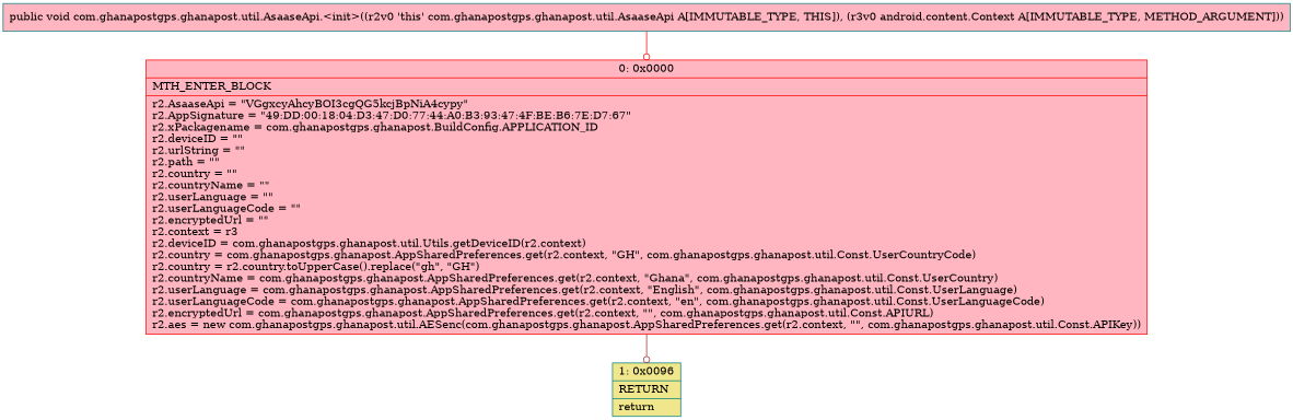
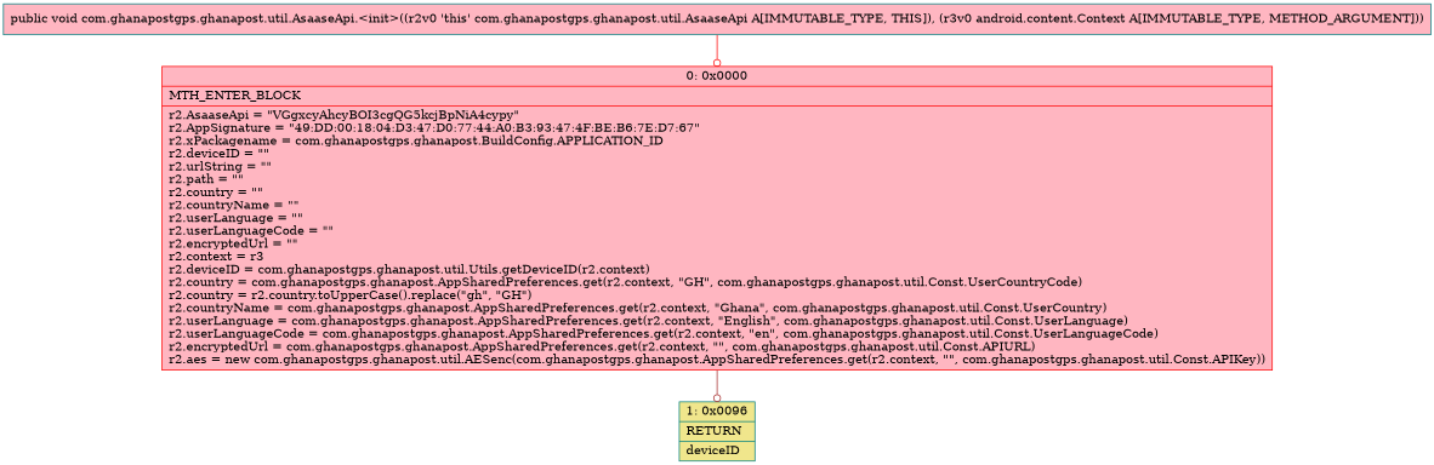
  digraph {
    node [shape=record style=filled fillcolor=lightpink color=teal]
    edge [arrowhead=odot]
    n1 [label="{0\:\ 0x0000|MTH_ENTER_BLOCK\l|r2.AsaaseApi = \"VGgxcyAhcyBOI3cgQG5kcjBpNiA4cypy\"\lr2.AppSignature = \"49:DD:00:18:04:D3:47:D0:77:44:A0:B3:93:47:4F:BE:B6:7E:D7:67\"\lr2.xPackagename = com.ghanapostgps.ghanapost.BuildConfig.APPLICATION_ID\lr2.deviceID = \"\"\lr2.urlString = \"\"\lr2.path = \"\"\lr2.country = \"\"\lr2.countryName = \"\"\lr2.userLanguage = \"\"\lr2.userLanguageCode = \"\"\lr2.encryptedUrl = \"\"\lr2.context = r3\lr2.deviceID = com.ghanapostgps.ghanapost.util.Utils.getDeviceID(r2.context)\lr2.country = com.ghanapostgps.ghanapost.AppSharedPreferences.get(r2.context, \"GH\", com.ghanapostgps.ghanapost.util.Const.UserCountryCode)\lr2.country = r2.country.toUpperCase().replace(\"gh\", \"GH\")\lr2.countryName = com.ghanapostgps.ghanapost.AppSharedPreferences.get(r2.context, \"Ghana\", com.ghanapostgps.ghanapost.util.Const.UserCountry)\lr2.userLanguage = com.ghanapostgps.ghanapost.AppSharedPreferences.get(r2.context, \"English\", com.ghanapostgps.ghanapost.util.Const.UserLanguage)\lr2.userLanguageCode = com.ghanapostgps.ghanapost.AppSharedPreferences.get(r2.context, \"en\", com.ghanapostgps.ghanapost.util.Const.UserLanguageCode)\lr2.encryptedUrl = com.ghanapostgps.ghanapost.AppSharedPreferences.get(r2.context, \"\", com.ghanapostgps.ghanapost.util.Const.APIURL)\lr2.aes = new com.ghanapostgps.ghanapost.util.AESenc(com.ghanapostgps.ghanapost.AppSharedPreferences.get(r2.context, \"\", com.ghanapostgps.ghanapost.util.Const.APIKey))\l}" color=red]
-   n2 [label="{1\:\ 0x0096|RETURN\l|return\l}" fillcolor=khaki]
+   n2 [label="{1\:\ 0x0096|RETURN\l|deviceID\l}" fillcolor=khaki]
    n3 [label="{public void com.ghanapostgps.ghanapost.util.AsaaseApi.\<init\>((r2v0 'this' com.ghanapostgps.ghanapost.util.AsaaseApi A[IMMUTABLE_TYPE, THIS]), (r3v0 android.content.Context A[IMMUTABLE_TYPE, METHOD_ARGUMENT])) }"]
    n1 -> n2 [color=brown]
    n3 -> n1 [color=red]
  }
